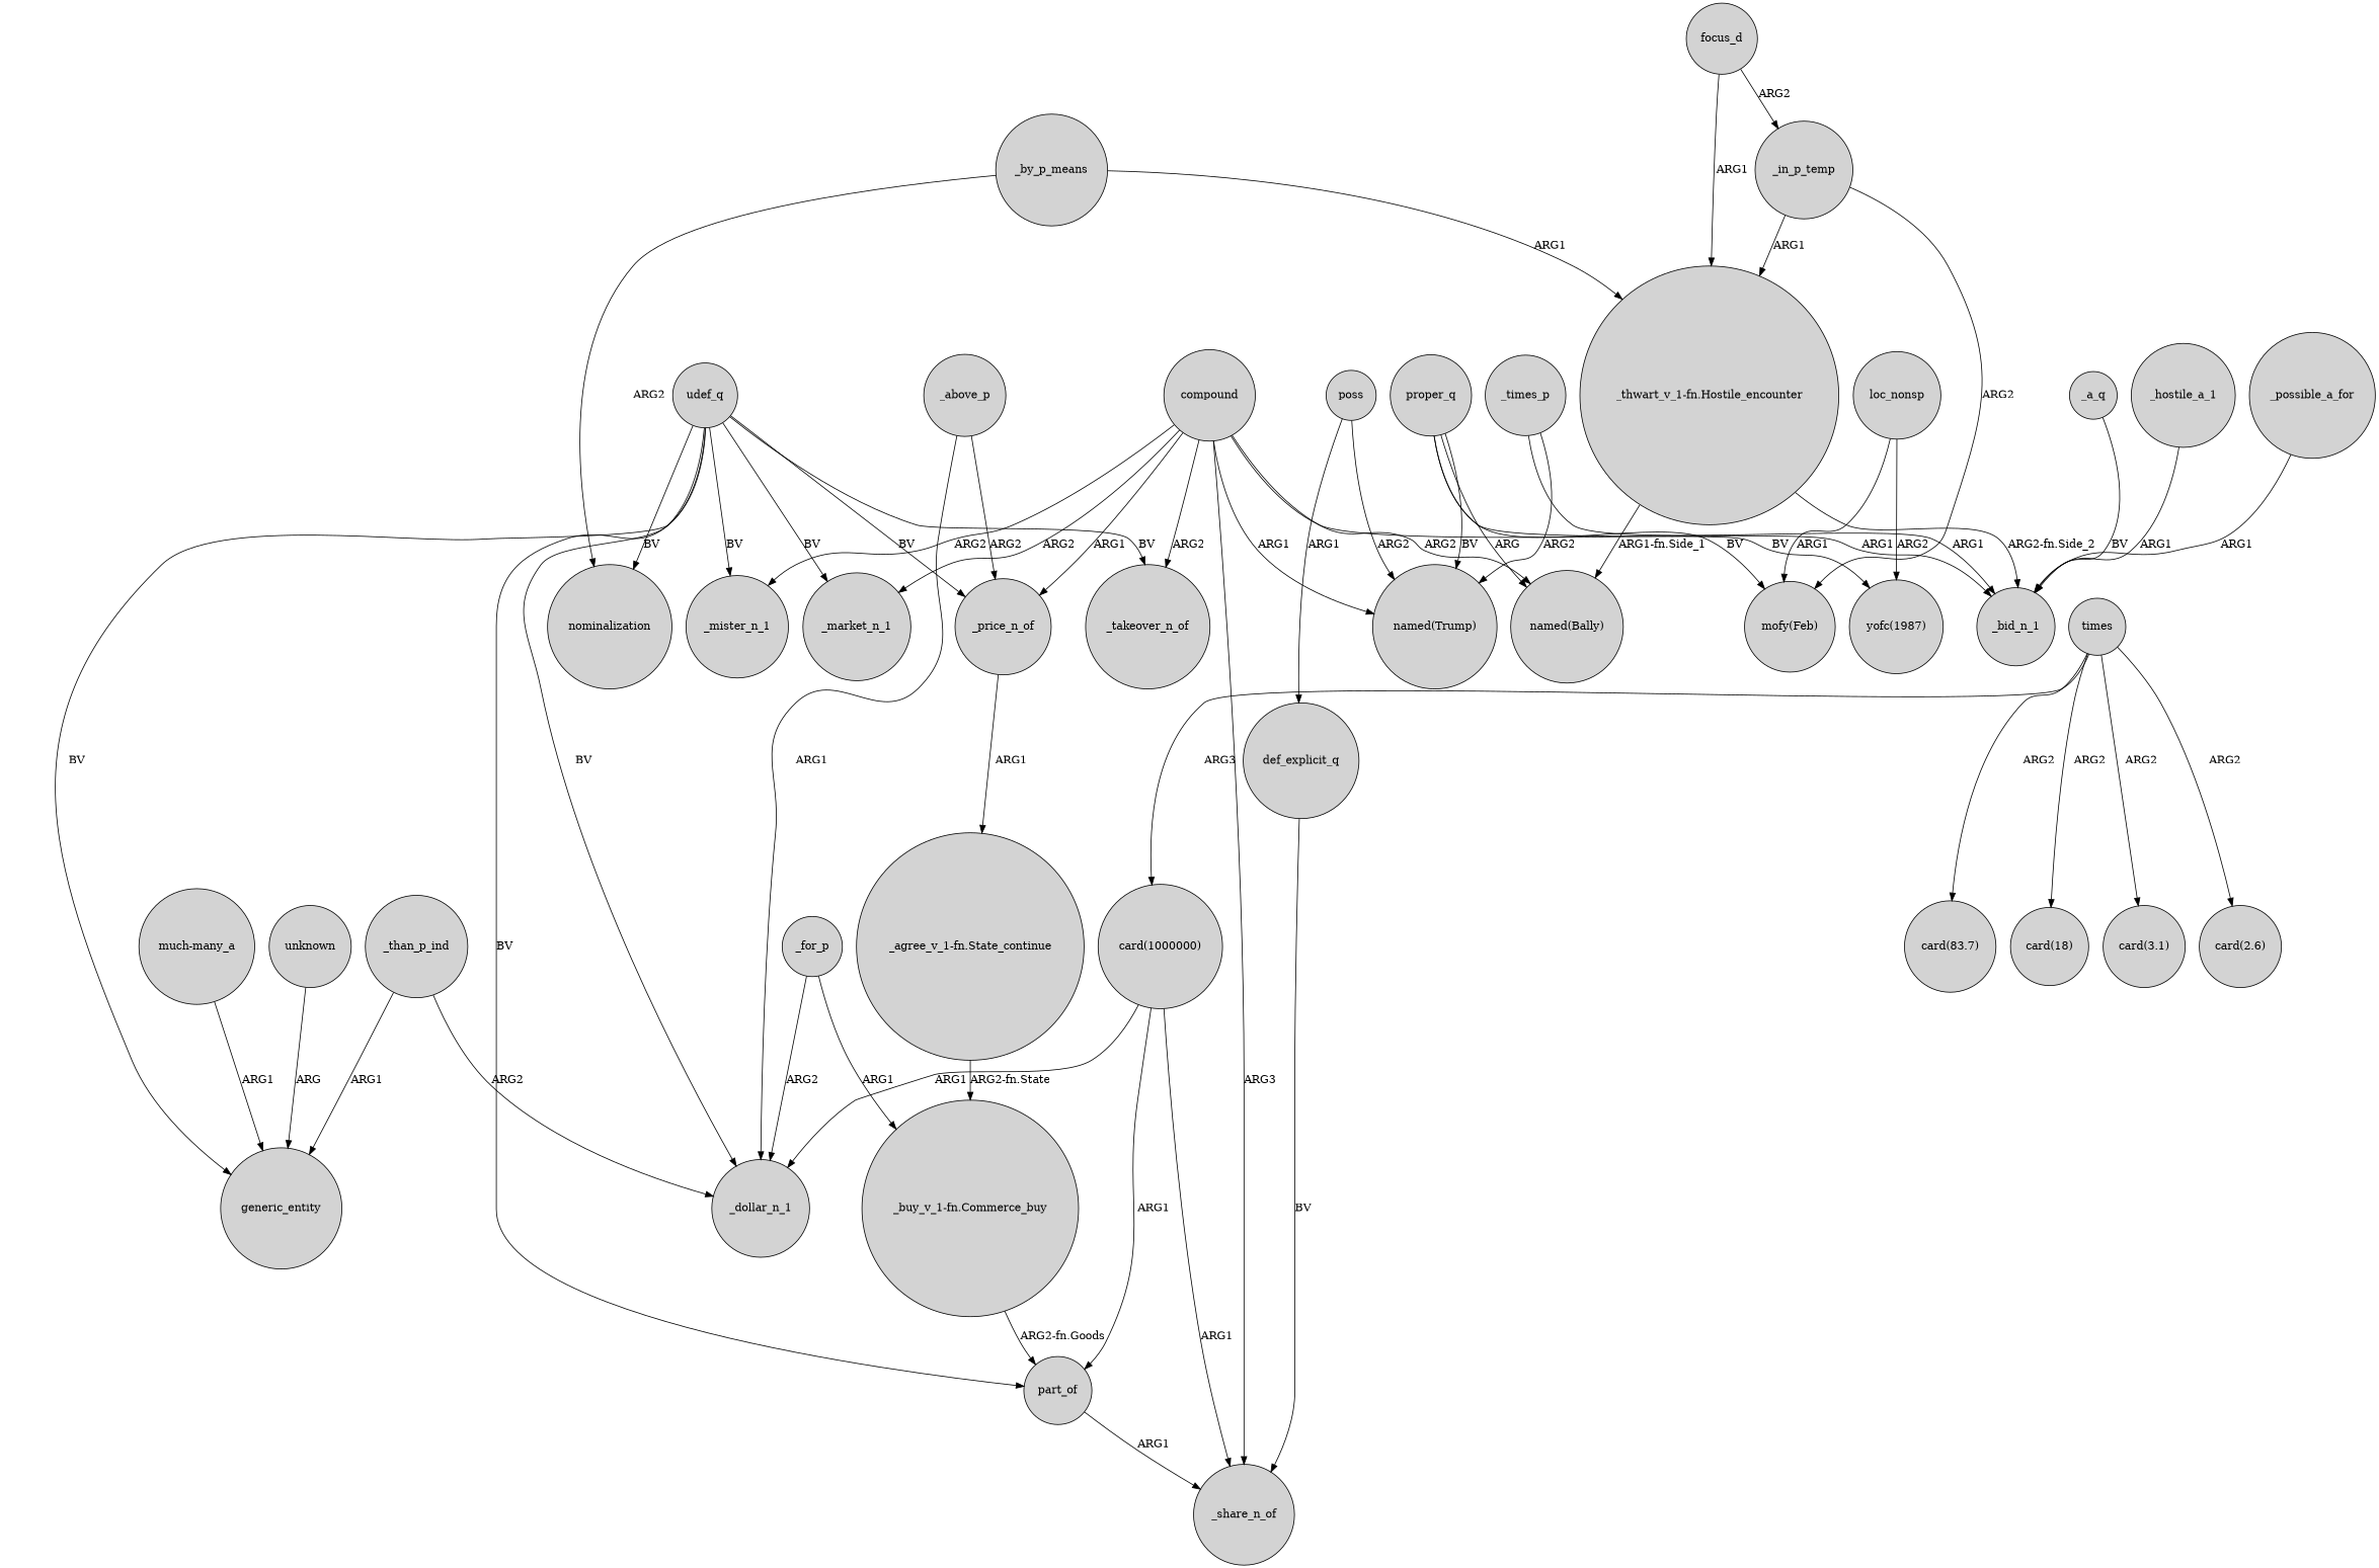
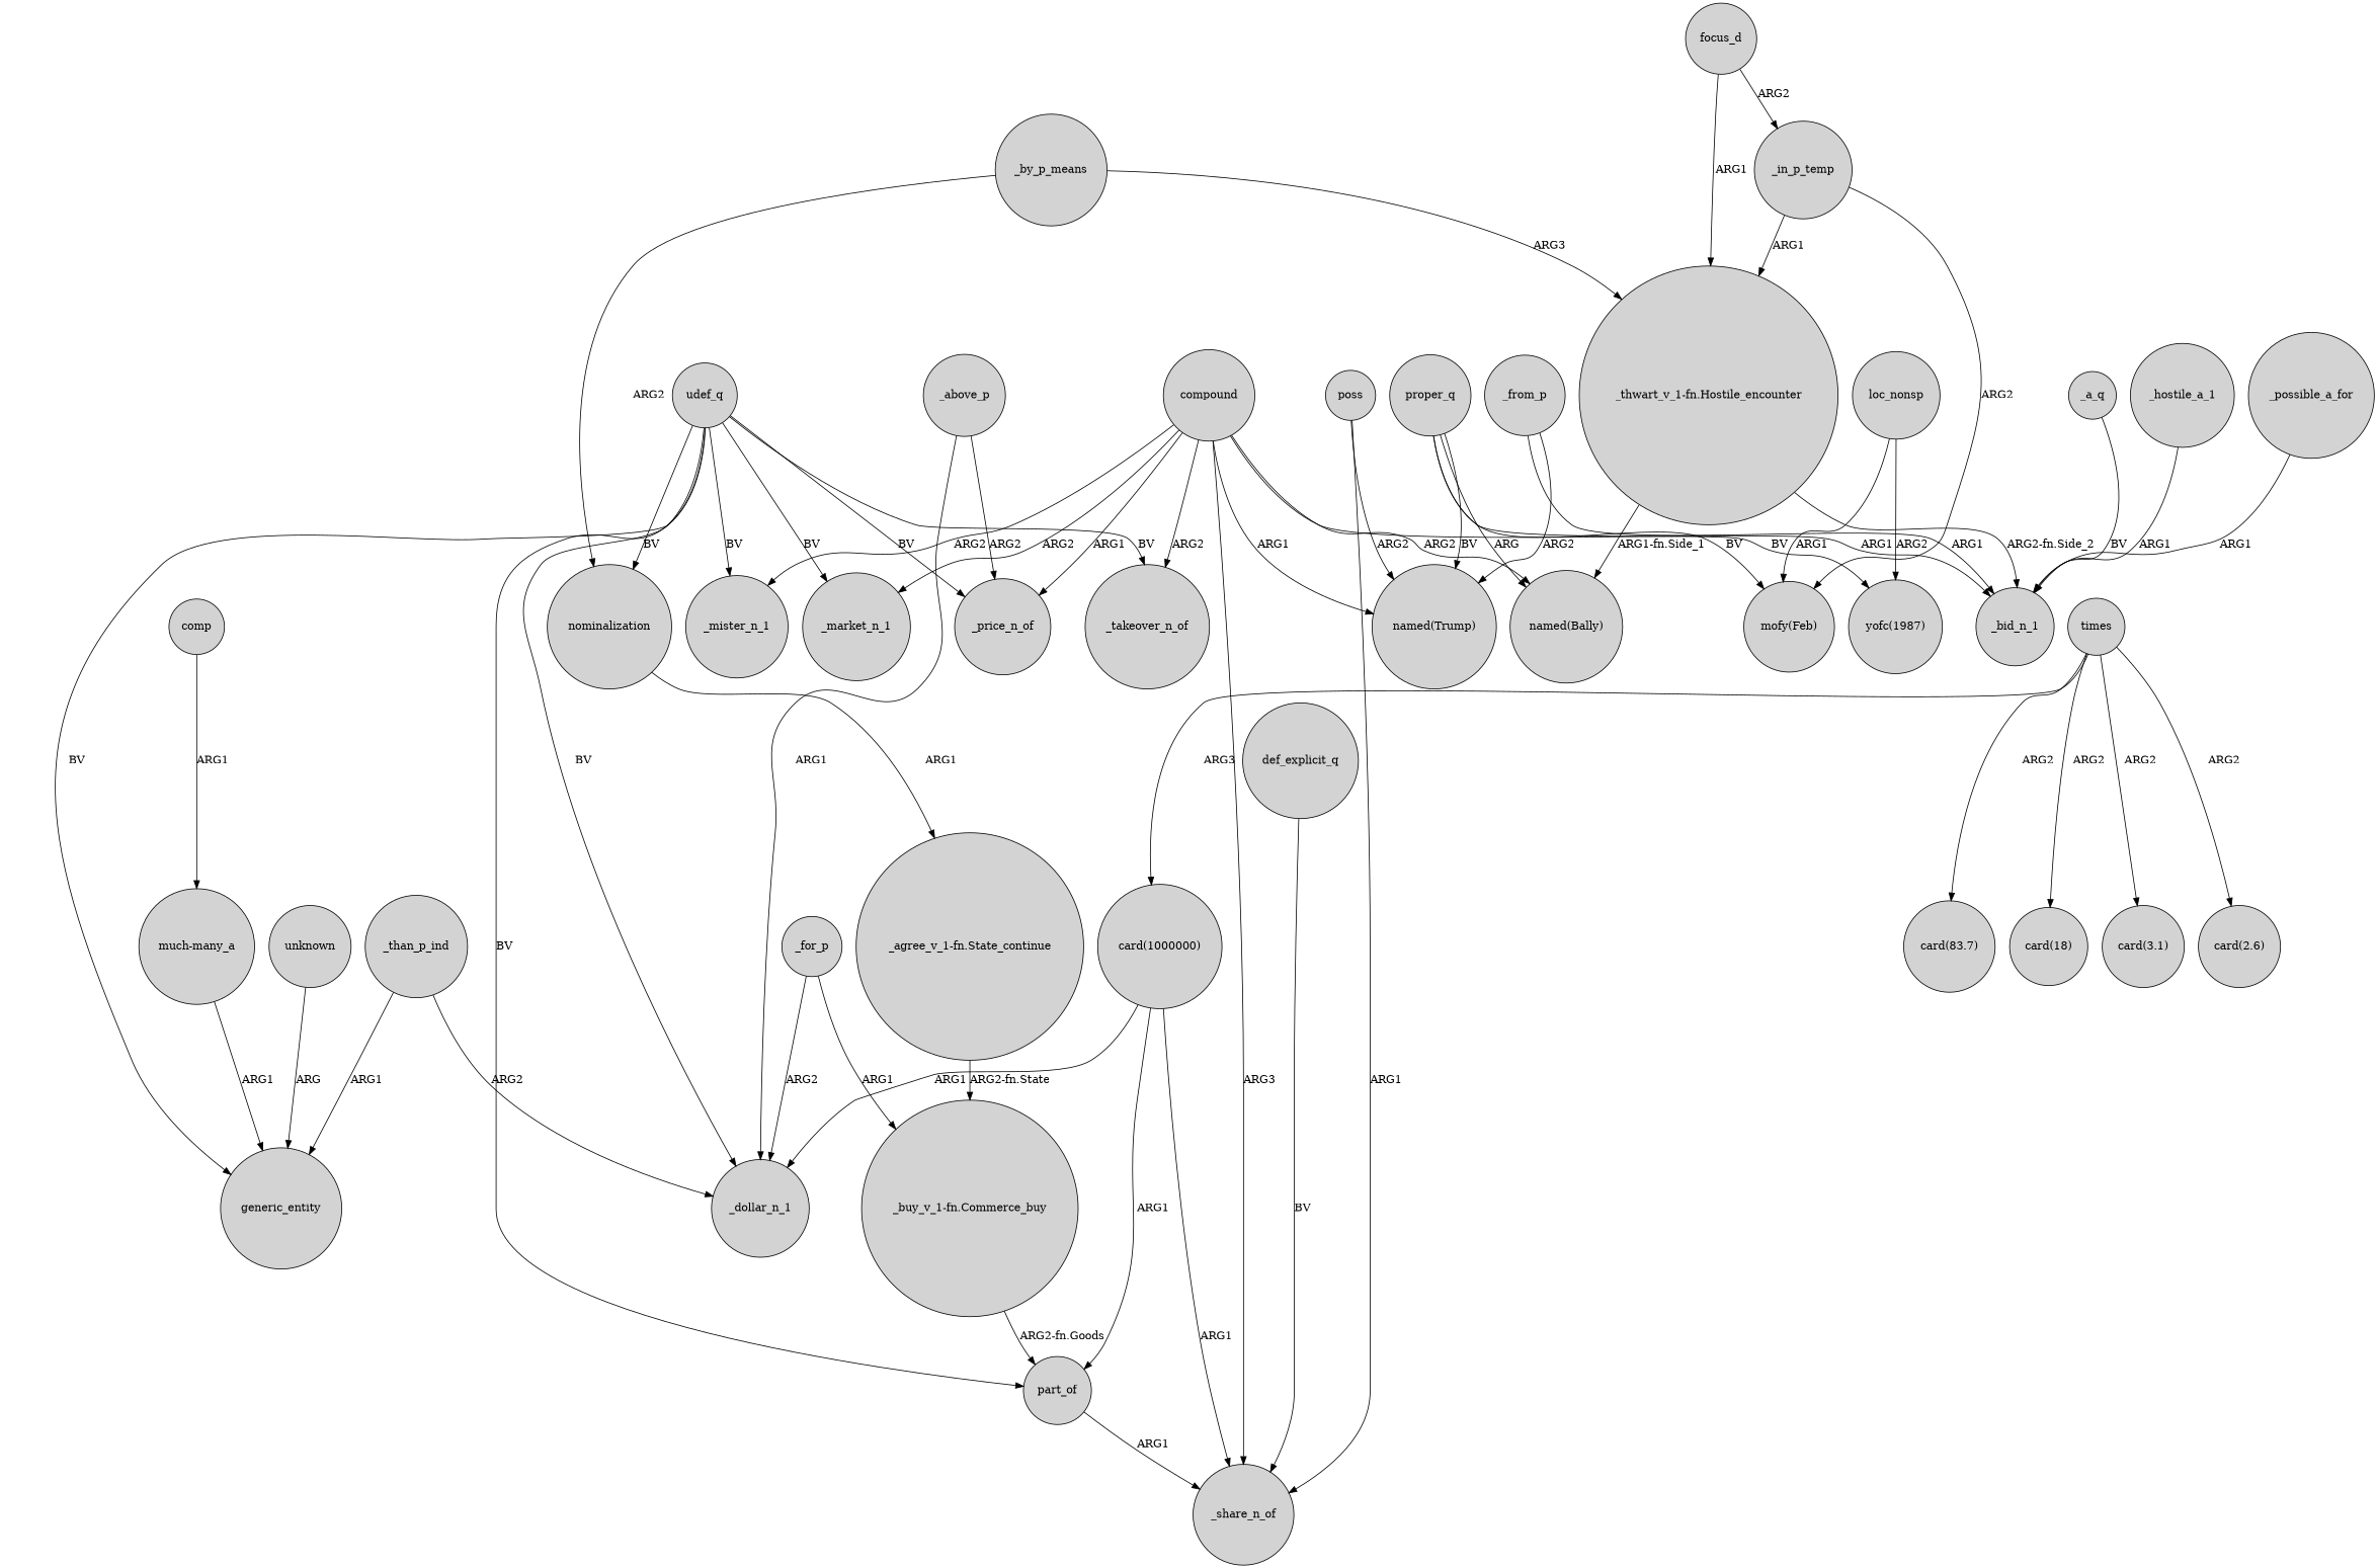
  digraph {
    node [shape=circle style=filled]
    _a_q
    _bid_n_1
    udef_q
    _market_n_1
    _mister_n_1
    part_of
    _price_n_of
    nominalization
    generic_entity
    _takeover_n_of
    _dollar_n_1
    _share_n_of
    "_agree_v_1-fn.State_continue"
    compound
    "named(Trump)"
    "named(Bally)"
    times
    "card(83.7)"
    "card(1000000)"
    "card(18)"
    "card(3.1)"
    "card(2.6)"
    _in_p_temp
    "_thwart_v_1-fn.Hostile_encounter"
    "mofy(Feb)"
    loc_nonsp
    "yofc(1987)"
    _by_p_means
    poss
    "_buy_v_1-fn.Commerce_buy"
    def_explicit_q
    proper_q
    _than_p_ind
    unknown
    _for_p
+   comp
    "much-many_a"
    _hostile_a_1
-   _from_p [label=_times_p]
+   _from_p
    focus_d
    _above_p
    _possible_a_for
    _a_q -> _bid_n_1 [label=BV]
    udef_q -> _market_n_1 [label=BV]
    udef_q -> _mister_n_1 [label=BV]
    udef_q -> part_of [label=BV]
    udef_q -> _price_n_of [label=BV]
    udef_q -> nominalization [label=BV]
    udef_q -> generic_entity [label=BV]
    udef_q -> _takeover_n_of [label=BV]
    udef_q -> _dollar_n_1 [label=BV]
    part_of -> _share_n_of [label=ARG1]
-   _price_n_of -> "_agree_v_1-fn.State_continue" [label=ARG1]
+   nominalization -> "_agree_v_1-fn.State_continue" [label=ARG1]
    "_agree_v_1-fn.State_continue" -> "_buy_v_1-fn.Commerce_buy" [label="ARG2-fn.State"]
    compound -> _bid_n_1 [label=ARG1]
    compound -> _market_n_1 [label=ARG2]
    compound -> _mister_n_1 [label=ARG2]
    compound -> _price_n_of [label=ARG1]
    compound -> _takeover_n_of [label=ARG2]
    compound -> _share_n_of [label=ARG3]
    compound -> "named(Trump)" [label=ARG1]
    compound -> "named(Bally)" [label=ARG2]
    times -> "card(83.7)" [label=ARG2]
    times -> "card(1000000)" [label=ARG3]
    times -> "card(18)" [label=ARG2]
    times -> "card(3.1)" [label=ARG2]
    times -> "card(2.6)" [label=ARG2]
    "card(1000000)" -> part_of [label=ARG1]
    "card(1000000)" -> _dollar_n_1 [label=ARG1]
    "card(1000000)" -> _share_n_of [label=ARG1]
    _in_p_temp -> "_thwart_v_1-fn.Hostile_encounter" [label=ARG1]
    _in_p_temp -> "mofy(Feb)" [label=ARG2]
    "_thwart_v_1-fn.Hostile_encounter" -> _bid_n_1 [label="ARG2-fn.Side_2"]
    "_thwart_v_1-fn.Hostile_encounter" -> "named(Bally)" [label="ARG1-fn.Side_1"]
    loc_nonsp -> "mofy(Feb)" [label=ARG1]
    loc_nonsp -> "yofc(1987)" [label=ARG2]
    _by_p_means -> nominalization [label=ARG2]
-   _by_p_means -> "_thwart_v_1-fn.Hostile_encounter" [label=ARG1]
-   poss -> def_explicit_q [label=ARG1]
+   _by_p_means -> "_thwart_v_1-fn.Hostile_encounter" [label=ARG3]
+   poss -> _share_n_of [label=ARG1]
    poss -> "named(Trump)" [label=ARG2]
    "_buy_v_1-fn.Commerce_buy" -> part_of [label="ARG2-fn.Goods"]
    def_explicit_q -> _share_n_of [label=BV]
    proper_q -> "named(Trump)" [label=BV]
    proper_q -> "named(Bally)" [label=ARG]
    proper_q -> "mofy(Feb)" [label=BV]
    proper_q -> "yofc(1987)" [label=BV]
    _than_p_ind -> generic_entity [label=ARG1]
    _than_p_ind -> _dollar_n_1 [label=ARG2]
    unknown -> generic_entity [label=ARG]
    _for_p -> _dollar_n_1 [label=ARG2]
    _for_p -> "_buy_v_1-fn.Commerce_buy" [label=ARG1]
+   comp -> "much-many_a" [label=ARG1]
    "much-many_a" -> generic_entity [label=ARG1]
    _hostile_a_1 -> _bid_n_1 [label=ARG1]
    _from_p -> _bid_n_1 [label=ARG1]
    _from_p -> "named(Trump)" [label=ARG2]
    focus_d -> _in_p_temp [label=ARG2]
    focus_d -> "_thwart_v_1-fn.Hostile_encounter" [label=ARG1]
    _above_p -> _price_n_of [label=ARG2]
    _above_p -> _dollar_n_1 [label=ARG1]
    _possible_a_for -> _bid_n_1 [label=ARG1]
  }
